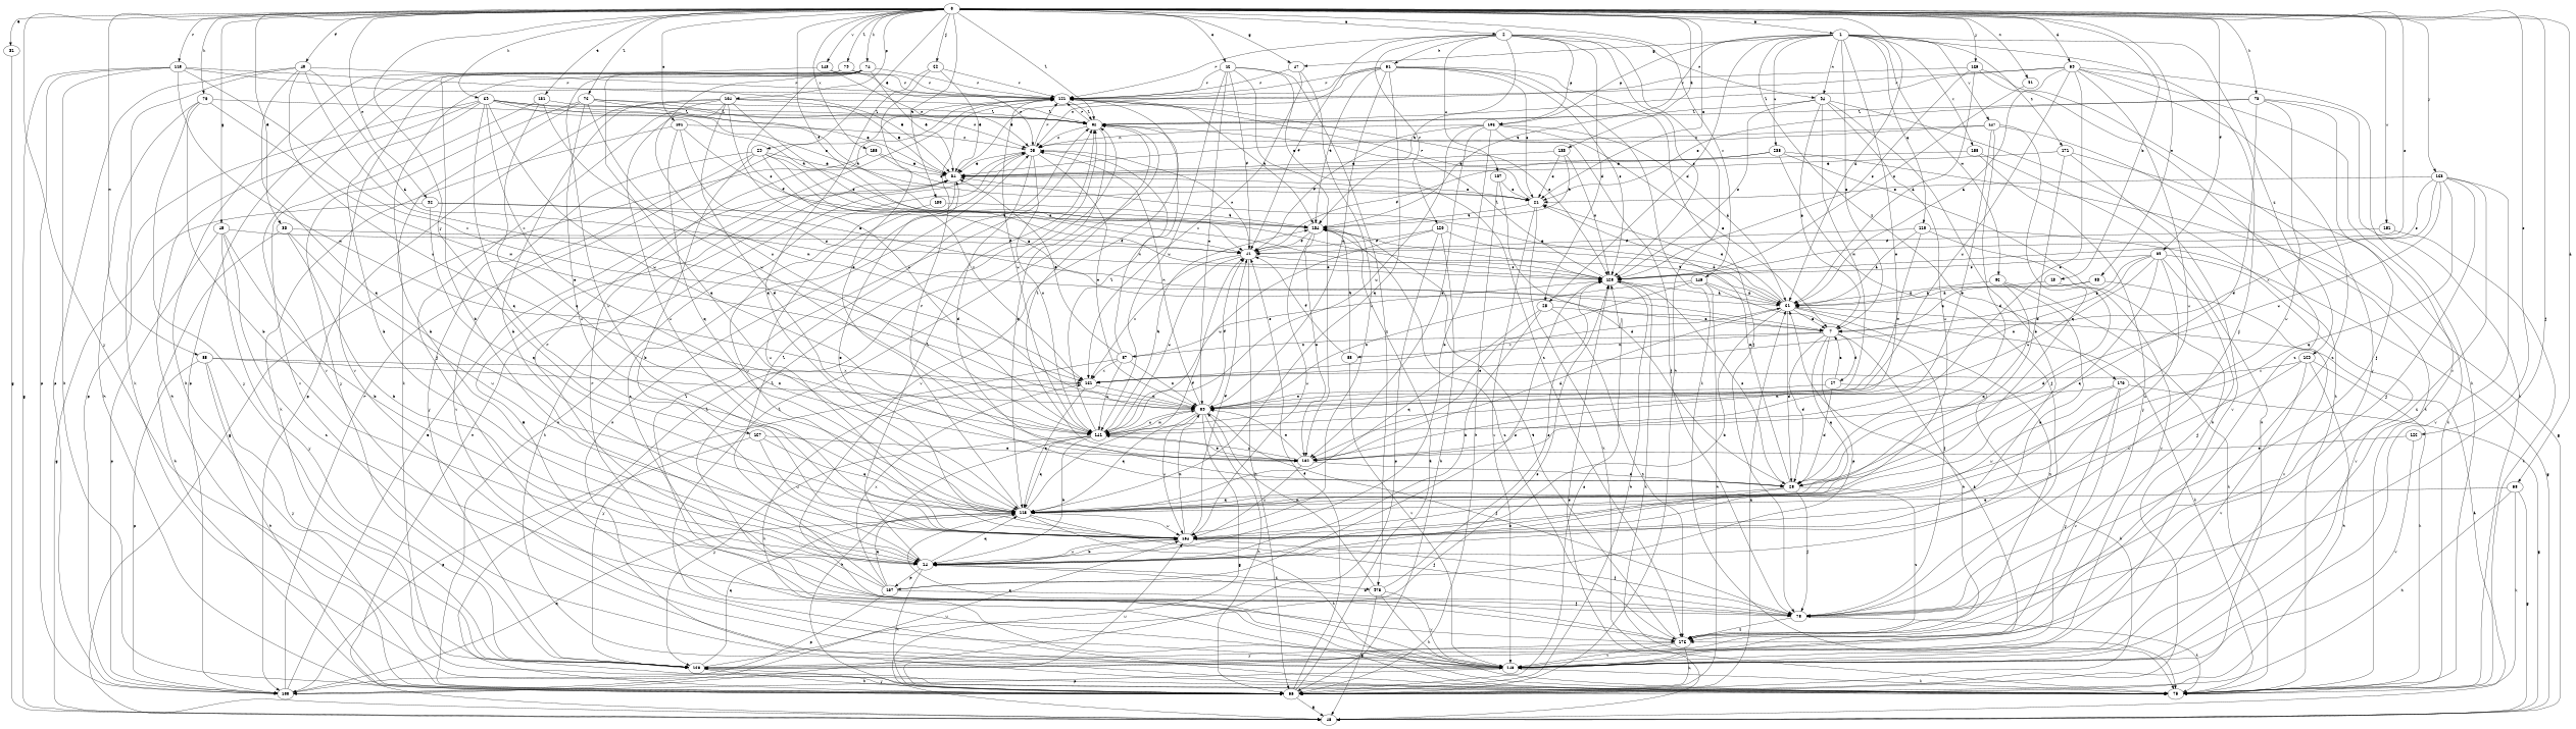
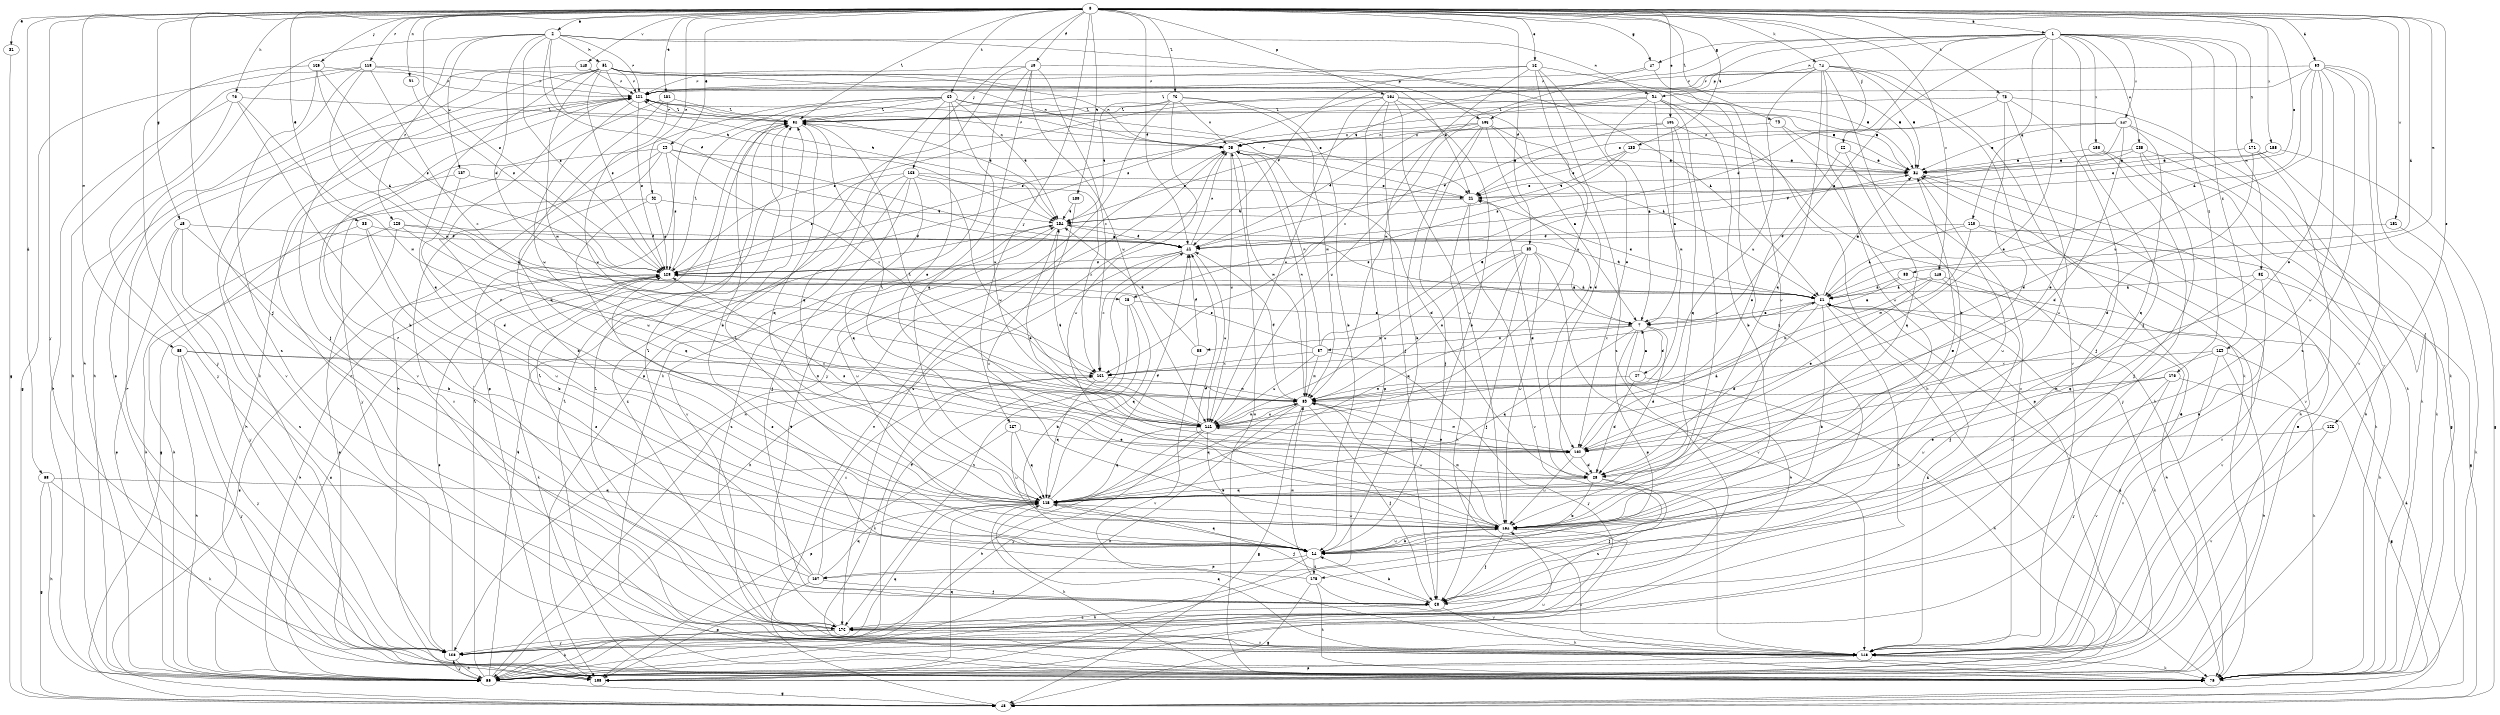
  strict digraph {
    fontname="DejaVu Sans Mono"
    node [fontname="DejaVu Sans Mono"]
    edge [fontname="DejaVu Sans Mono"]
    0
    1
    2
-   13
    16
    21
    29
    31
    33
    39
    40
    41
    45
    47
    58
    59
    61
    62
-   68 [label=78]
+   68
    69
    70
    73
    74
    76
    79
    82
    83
    85
    91
    92
    101
    104
    118
    126
    128
    130
    131
    133
    143
    145
    151
    155
    163
    165
    167
    168
    7
    25
    86
    94
    102
    106
    110
    134
    n55 [label=235]
    147
    158
    169
    170
    171
    51
    55
    120
    121
    137
    28
-   175 [label=975]
+   175
    89
    141
    176
    75
    148
    14
    34
    161
    48
    154
    115
    108
    95
    27
    87
    88
    107
    0 -> 1 [label=a]
    0 -> 2 [label=a]
-   0 -> 13 [label=b]
    0 -> 16 [label=c]
    0 -> 21 [label=c]
    0 -> 29 [label=e]
    0 -> 31 [label=e]
    0 -> 33 [label=e]
    0 -> 39 [label=f]
    0 -> 40 [label=f]
    0 -> 41 [label=f]
    0 -> 45 [label=g]
    0 -> 47 [label=g]
    0 -> 58 [label=i]
    0 -> 59 [label=i]
    0 -> 61 [label=i]
    0 -> 62 [label=j]
    0 -> 68 [label=j]
    0 -> 69 [label=k]
    0 -> 70 [label=k]
    0 -> 73 [label=k]
    0 -> 74 [label=k]
    0 -> 76 [label=l]
    0 -> 79 [label=l]
    0 -> 82 [label=l]
    0 -> 83 [label=m]
    0 -> 85 [label=m]
    0 -> 91 [label=n]
    0 -> 92 [label=n]
    0 -> 101 [label=o]
    0 -> 104 [label=p]
    0 -> 118 [label=r]
    0 -> 126 [label=s]
    0 -> 128 [label=s]
    0 -> 130 [label=t]
    0 -> 131 [label=t]
    0 -> 133 [label=t]
    0 -> 143 [label=v]
    0 -> 145 [label=v]
    0 -> 151 [label=w]
    0 -> 155 [label=x]
    0 -> 163 [label=y]
    0 -> 165 [label=y]
    0 -> 167 [label=y]
    0 -> 168 [label=y]
    1 -> 47 [label=g]
    1 -> 68 [label=j]
    1 -> 7 [label=a]
    1 -> 25 [label=d]
    1 -> 86 [label=m]
    1 -> 94 [label=n]
    1 -> 102 [label=o]
    1 -> 106 [label=p]
    1 -> 110 [label=q]
    1 -> 134 [label=t]
    1 -> n55 [label=u]
    1 -> 147 [label=v]
    1 -> 158 [label=x]
    1 -> 169 [label=z]
    1 -> 170 [label=z]
    1 -> 171 [label=z]
    2 -> 41 [label=f]
    2 -> 128 [label=s]
    2 -> 25 [label=d]
    2 -> 94 [label=n]
    2 -> 106 [label=p]
    2 -> 134 [label=t]
    2 -> 51 [label=h]
    2 -> 55 [label=h]
    2 -> 120 [label=r]
    2 -> 121 [label=r]
    2 -> 137 [label=u]
-   13 -> 61 [label=i]
-   13 -> 28 [label=d]
    16 -> 41 [label=f]
    16 -> 102 [label=o]
    16 -> 121 [label=r]
    16 -> 175 [label=z]
    16 -> 89 [label=m]
    16 -> 141 [label=u]
    16 -> 176 [label=z]
    21 -> 134 [label=t]
    21 -> 121 [label=r]
    21 -> 75 [label=k]
    21 -> 148 [label=v]
    29 -> 128 [label=s]
    29 -> 168 [label=y]
    29 -> 7 [label=a]
    29 -> 148 [label=v]
    29 -> 14 [label=b]
    29 -> 34 [label=e]
    29 -> 161 [label=x]
    31 -> 48 [label=g]
    33 -> 41 [label=f]
    33 -> 55 [label=h]
    33 -> 14 [label=b]
    33 -> 154 [label=w]
    39 -> 68 [label=j]
    39 -> 128 [label=s]
    39 -> 7 [label=a]
    39 -> 89 [label=m]
    39 -> 141 [label=u]
    39 -> 148 [label=v]
    39 -> 154 [label=w]
    39 -> 115 [label=q]
    40 -> 61 [label=i]
    40 -> 121 [label=r]
    40 -> 141 [label=u]
    40 -> 75 [label=k]
    40 -> 161 [label=x]
    40 -> 115 [label=q]
    40 -> 108 [label=p]
    41 -> 128 [label=s]
    41 -> 55 [label=h]
    41 -> 141 [label=u]
    41 -> 161 [label=x]
    41 -> 95 [label=n]
    45 -> 41 [label=f]
    45 -> 168 [label=y]
    45 -> 176 [label=z]
    45 -> 14 [label=b]
    45 -> 108 [label=p]
    47 -> 121 [label=r]
    47 -> 161 [label=x]
    47 -> 154 [label=w]
    58 -> 55 [label=h]
    58 -> 75 [label=k]
    58 -> 48 [label=g]
    58 -> 115 [label=q]
    59 -> 61 [label=i]
    59 -> 82 [label=l]
    59 -> 102 [label=o]
    59 -> 121 [label=r]
    59 -> 141 [label=u]
    59 -> 176 [label=z]
    59 -> 75 [label=k]
    59 -> 148 [label=v]
    59 -> 154 [label=w]
    61 -> 21 [label=c]
    61 -> 7 [label=a]
    61 -> 134 [label=t]
    61 -> 28 [label=d]
    61 -> 176 [label=z]
    61 -> 75 [label=k]
    61 -> 14 [label=b]
    61 -> 34 [label=e]
    61 -> 161 [label=x]
    62 -> 102 [label=o]
-   62 -> 121 [label=r]
    62 -> 34 [label=e]
    62 -> 115 [label=q]
    68 -> 176 [label=z]
    68 -> 75 [label=k]
    68 -> 14 [label=b]
    69 -> 21 [label=c]
    69 -> 82 [label=l]
    69 -> 102 [label=o]
    69 -> 134 [label=t]
    69 -> 55 [label=h]
    69 -> 141 [label=u]
    69 -> 14 [label=b]
    69 -> 34 [label=e]
    69 -> 115 [label=q]
    69 -> 108 [label=p]
    70 -> 82 [label=l]
    70 -> 168 [label=y]
    70 -> 55 [label=h]
    70 -> 89 [label=m]
    70 -> 14 [label=b]
    73 -> 21 [label=c]
    73 -> 68 [label=j]
    73 -> 82 [label=l]
    73 -> 28 [label=d]
    73 -> 75 [label=k]
    73 -> 154 [label=w]
    74 -> 128 [label=s]
    74 -> 121 [label=r]
    74 -> 141 [label=u]
    74 -> 75 [label=k]
    74 -> 148 [label=v]
    74 -> 14 [label=b]
    74 -> 34 [label=e]
    74 -> 154 [label=w]
    74 -> 115 [label=q]
    76 -> 82 [label=l]
    76 -> 168 [label=y]
    76 -> 134 [label=t]
    76 -> 89 [label=m]
    76 -> 14 [label=b]
    76 -> 154 [label=w]
    76 -> 95 [label=n]
-   79 -> 121 [label=r]
    79 -> 148 [label=v]
    79 -> 108 [label=p]
    79 -> 95 [label=n]
    82 -> 121 [label=r]
    82 -> 115 [label=q]
    82 -> 95 [label=n]
    83 -> 61 [label=i]
    83 -> 7 [label=a]
    83 -> 148 [label=v]
    85 -> 168 [label=y]
    85 -> 55 [label=h]
    85 -> 89 [label=m]
    85 -> 161 [label=x]
-   85 -> 108 [label=p]
+   85 -> 108 [label=y]
    91 -> 128 [label=s]
    92 -> 128 [label=s]
    92 -> 134 [label=t]
    92 -> 48 [label=g]
    92 -> 115 [label=q]
    101 -> 41 [label=f]
    101 -> 7 [label=a]
    101 -> 75 [label=k]
    101 -> 115 [label=q]
    101 -> 95 [label=n]
    104 -> 68 [label=j]
    104 -> 82 [label=l]
    104 -> 128 [label=s]
    104 -> 28 [label=d]
    104 -> 141 [label=u]
    104 -> 14 [label=b]
    104 -> 34 [label=e]
    104 -> 154 [label=w]
    104 -> 108 [label=p]
    118 -> 55 [label=h]
    118 -> 121 [label=r]
    118 -> 89 [label=m]
    118 -> 34 [label=e]
    118 -> 161 [label=x]
    118 -> 48 [label=g]
    118 -> 108 [label=p]
    126 -> 102 [label=o]
    126 -> 148 [label=v]
    128 -> 61 [label=i]
    128 -> 82 [label=l]
    128 -> 55 [label=h]
    128 -> 75 [label=k]
    130 -> 134 [label=t]
    130 -> 154 [label=w]
    131 -> 82 [label=l]
    131 -> 141 [label=u]
    131 -> 148 [label=v]
    131 -> 115 [label=q]
    133 -> 21 [label=c]
    133 -> 128 [label=s]
    133 -> 134 [label=t]
    133 -> 34 [label=e]
    143 -> 55 [label=h]
    143 -> 121 [label=r]
    143 -> 95 [label=n]
    145 -> 61 [label=i]
    145 -> 68 [label=j]
    145 -> 102 [label=o]
    145 -> 55 [label=h]
    145 -> 89 [label=m]
    151 -> 41 [label=f]
    151 -> 75 [label=k]
    155 -> 21 [label=c]
    155 -> 34 [label=e]
    155 -> 48 [label=g]
    163 -> 21 [label=c]
    163 -> 68 [label=j]
    163 -> 128 [label=s]
    163 -> 141 [label=u]
    163 -> 176 [label=z]
    163 -> 148 [label=v]
    163 -> 161 [label=x]
    163 -> 115 [label=q]
    165 -> 61 [label=i]
    165 -> 128 [label=s]
    165 -> 168 [label=y]
    165 -> 121 [label=r]
    165 -> 176 [label=z]
    167 -> 102 [label=o]
    167 -> 154 [label=w]
    167 -> 115 [label=q]
    167 -> 108 [label=p]
    168 -> 128 [label=s]
    168 -> 55 [label=h]
    168 -> 115 [label=q]
    7 -> 28 [label=d]
    7 -> 176 [label=h]
    7 -> 115 [label=q]
    7 -> 27 [label=d]
    7 -> 87 [label=m]
    7 -> 88 [label=m]
    7 -> 107 [label=p]
    25 -> 7 [label=a]
    25 -> 176 [label=z]
    25 -> 14 [label=b]
    25 -> 115 [label=q]
    86 -> 61 [label=i]
    86 -> 75 [label=k]
    86 -> 14 [label=b]
    86 -> 115 [label=q]
    94 -> 82 [label=l]
    94 -> 128 [label=s]
    94 -> 7 [label=a]
    94 -> 89 [label=m]
    94 -> 75 [label=k]
    94 -> 14 [label=b]
    94 -> 154 [label=w]
    102 -> 61 [label=i]
    102 -> 82 [label=l]
    102 -> 28 [label=d]
    102 -> 89 [label=m]
    102 -> 141 [label=u]
    102 -> 154 [label=w]
    106 -> 41 [label=f]
    106 -> 61 [label=i]
    106 -> 68 [label=j]
    106 -> 7 [label=a]
    106 -> 102 [label=o]
    106 -> 141 [label=u]
    106 -> 14 [label=b]
    106 -> 95 [label=n]
    110 -> 41 [label=f]
    110 -> 61 [label=i]
    110 -> 89 [label=m]
    110 -> 148 [label=v]
    110 -> 48 [label=g]
    134 -> 41 [label=f]
    134 -> 102 [label=o]
    134 -> 176 [label=z]
    134 -> 154 [label=w]
    n55 -> 41 [label=f]
    n55 -> 68 [label=j]
    n55 -> 55 [label=h]
    n55 -> 34 [label=e]
    n55 -> 48 [label=g]
    147 -> 102 [label=o]
    147 -> 28 [label=d]
    147 -> 75 [label=k]
    147 -> 34 [label=e]
    147 -> 115 [label=q]
    147 -> 95 [label=n]
    158 -> 168 [label=y]
    158 -> 55 [label=h]
    158 -> 34 [label=e]
    169 -> 55 [label=h]
    169 -> 75 [label=k]
    169 -> 148 [label=v]
    169 -> 161 [label=x]
    169 -> 154 [label=w]
    170 -> 168 [label=y]
    170 -> 89 [label=m]
    170 -> 148 [label=v]
    170 -> 48 [label=g]
    170 -> 154 [label=w]
    171 -> 28 [label=d]
    171 -> 75 [label=k]
    171 -> 148 [label=v]
    171 -> 34 [label=e]
    51 -> 21 [label=c]
    51 -> 68 [label=j]
    51 -> 128 [label=s]
    51 -> 134 [label=t]
    51 -> 121 [label=r]
    51 -> 89 [label=m]
    51 -> 75 [label=k]
    51 -> 34 [label=e]
    51 -> 115 [label=q]
    51 -> 95 [label=n]
    55 -> 41 [label=f]
    55 -> 61 [label=i]
    55 -> 82 [label=l]
    55 -> 128 [label=s]
    55 -> 168 [label=y]
    55 -> 134 [label=t]
    55 -> 48 [label=g]
    55 -> 154 [label=w]
    55 -> 95 [label=n]
    120 -> 41 [label=f]
    120 -> 61 [label=i]
    120 -> 55 [label=h]
    120 -> 141 [label=u]
    120 -> 108 [label=p]
    121 -> 82 [label=l]
    121 -> 128 [label=s]
    121 -> 134 [label=t]
    121 -> 141 [label=u]
    121 -> 148 [label=v]
    137 -> 21 [label=c]
    137 -> 55 [label=h]
    137 -> 28 [label=d]
    28 -> 21 [label=c]
    28 -> 68 [label=j]
    28 -> 128 [label=s]
    28 -> 176 [label=z]
    28 -> 14 [label=b]
    28 -> 115 [label=q]
    175 -> 128 [label=s]
    175 -> 89 [label=m]
    175 -> 75 [label=k]
    175 -> 148 [label=v]
    175 -> 48 [label=g]
    89 -> 41 [label=f]
    89 -> 68 [label=j]
    89 -> 55 [label=h]
    89 -> 141 [label=u]
    89 -> 48 [label=g]
    89 -> 154 [label=w]
    89 -> 115 [label=q]
    89 -> 95 [label=n]
    141 -> 82 [label=l]
    141 -> 168 [label=y]
    141 -> 102 [label=o]
    141 -> 134 [label=t]
    141 -> 55 [label=h]
    141 -> 89 [label=m]
    141 -> 14 [label=b]
    141 -> 115 [label=q]
    176 -> 82 [label=l]
    176 -> 168 [label=y]
    176 -> 134 [label=t]
    176 -> 55 [label=h]
    176 -> 148 [label=v]
    75 -> 82 [label=l]
    75 -> 95 [label=n]
    148 -> 61 [label=i]
    148 -> 82 [label=l]
    148 -> 121 [label=r]
    148 -> 75 [label=k]
    148 -> 34 [label=e]
    148 -> 115 [label=q]
    148 -> 108 [label=p]
    14 -> 82 [label=l]
    14 -> 55 [label=h]
    14 -> 175 [label=z]
    14 -> 154 [label=w]
    14 -> 115 [label=q]
    14 -> 107 [label=p]
    34 -> 21 [label=c]
    34 -> 75 [label=k]
    34 -> 154 [label=w]
    161 -> 89 [label=m]
    161 -> 75 [label=k]
    161 -> 115 [label=q]
    48 -> 61 [label=i]
    48 -> 128 [label=s]
    48 -> 95 [label=n]
    154 -> 41 [label=f]
    154 -> 68 [label=j]
    154 -> 89 [label=m]
    154 -> 14 [label=b]
    154 -> 34 [label=e]
    115 -> 41 [label=f]
    115 -> 68 [label=j]
    115 -> 121 [label=r]
    115 -> 75 [label=k]
    115 -> 154 [label=w]
    108 -> 121 [label=r]
    108 -> 34 [label=e]
    108 -> 154 [label=w]
    108 -> 115 [label=q]
    95 -> 121 [label=r]
    95 -> 28 [label=d]
    95 -> 89 [label=m]
    95 -> 141 [label=u]
    95 -> 176 [label=z]
    95 -> 34 [label=e]
    27 -> 7 [label=a]
    27 -> 55 [label=h]
    27 -> 28 [label=d]
    27 -> 89 [label=m]
    87 -> 128 [label=s]
    87 -> 168 [label=y]
    87 -> 89 [label=m]
    87 -> 141 [label=u]
    87 -> 34 [label=e]
    87 -> 161 [label=x]
    87 -> 95 [label=n]
    88 -> 41 [label=f]
    88 -> 134 [label=t]
    88 -> 148 [label=v]
    107 -> 68 [label=j]
    107 -> 82 [label=l]
    107 -> 128 [label=s]
    107 -> 121 [label=r]
    107 -> 161 [label=x]
    107 -> 115 [label=q]
    107 -> 108 [label=p]
  }
